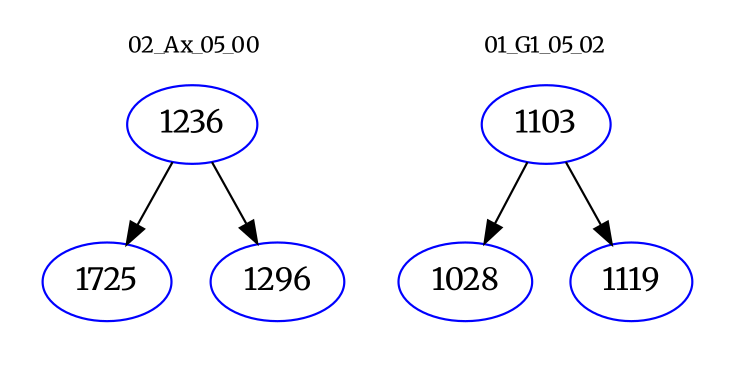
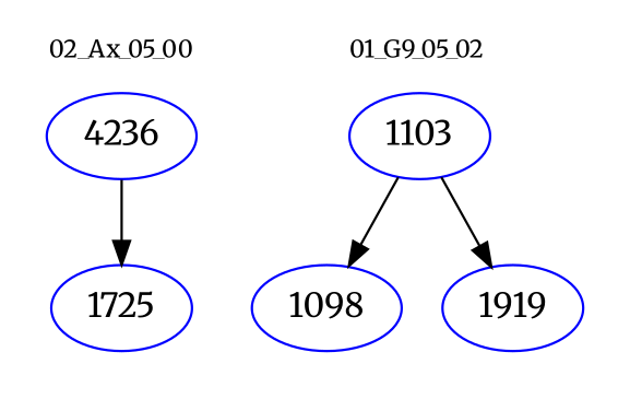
  digraph {
    fontname=Merriweather
    node [color=blue fontname=Merriweather]
    edge [color=black fontname=Merriweather]
-   n1 [label=1236]
+   n1 [label=4236]
    n2 [label=1725]
-   n3 [label=1296]
    n4 [label=1103]
-   n5 [label=1028]
-   n6 [label=1119]
+   n5 [label=1098]
+   n6 [label=1919]
    subgraph cluster_1 {
      color=white
      fontsize=10
      label="02_Ax_05_00"
      n1
      n2
-     n3
    }
    subgraph cluster_2 {
      color=white
      fontsize=10
-     label="01_G1_05_02"
+     label="01_G9_05_02"
      n4
      n5
      n6
    }
    n1 -> n2
-   n1 -> n3
    n4 -> n5
    n4 -> n6
  }
